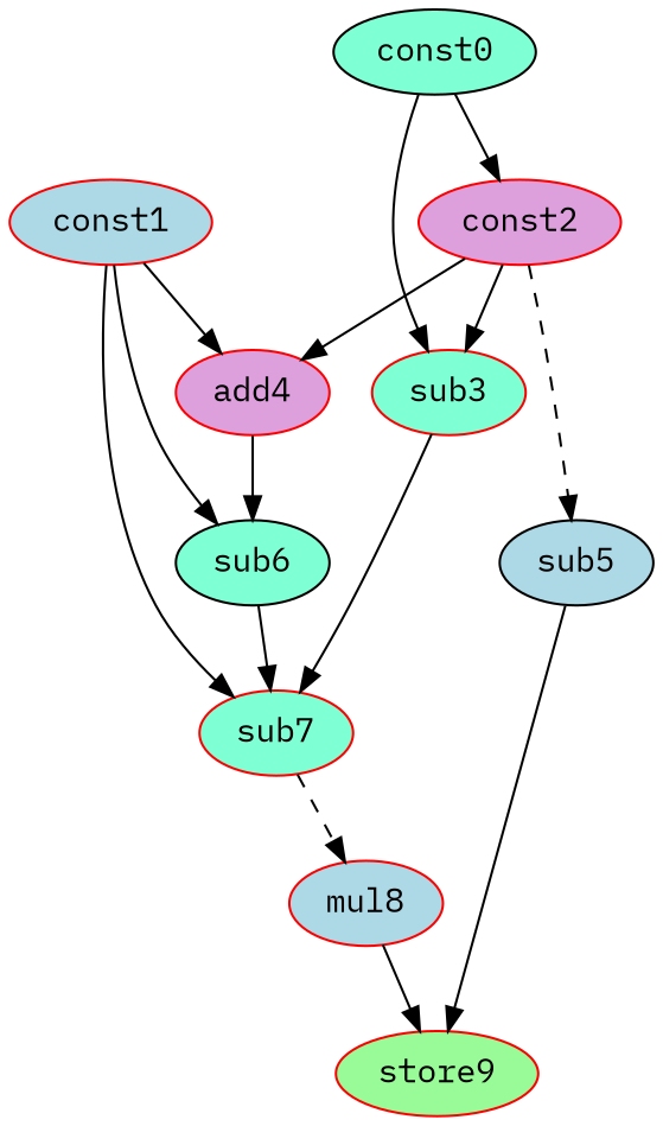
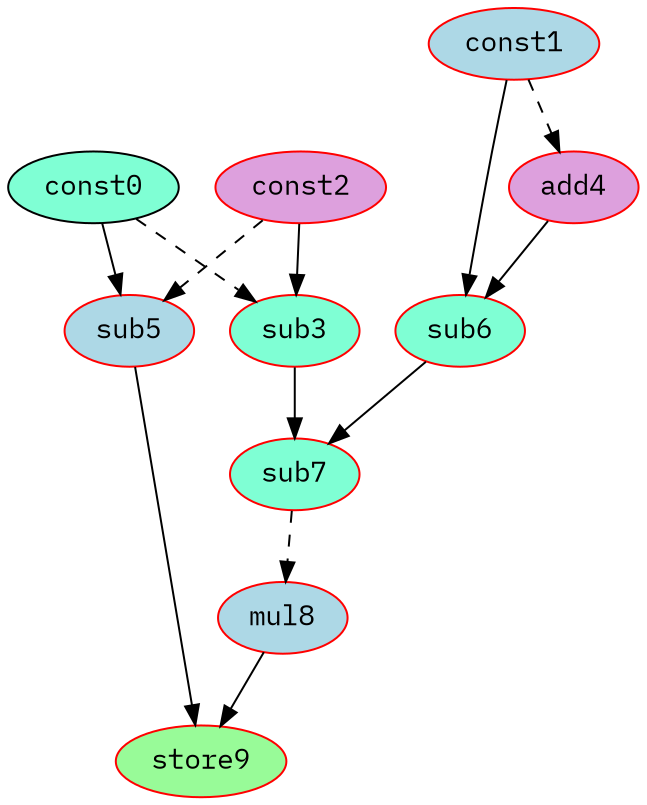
  digraph {
    fontname="IBM Plex Mono"
    node [color=red fillcolor=aquamarine fontname="IBM Plex Mono" opcode=sub style=filled]
    edge [fontname="IBM Plex Mono" operand=0 style=solid]
    const0 [color=black opcode=const]
    sub3
-   sub5 [color=black fillcolor=lightblue]
+   sub5 [fillcolor=lightblue]
    sub7
    store9 [fillcolor=palegreen opcode=store]
    const1 [fillcolor=lightblue opcode=const]
    add4 [fillcolor=plum opcode=add]
-   sub6 [color=black]
+   sub6
    mul8 [fillcolor=lightblue opcode=mul]
    const2 [fillcolor=plum opcode=const]
-   const0 -> sub3
-   const0 -> const2
+   const0 -> sub3 [style=dashed]
+   const0 -> sub5
    sub3 -> sub7 [operand=1]
    sub5 -> store9 [operand=1]
    sub7 -> mul8 [style=dashed]
-   const1 -> sub7
-   const1 -> add4
+   const1 -> add4 [style=dashed]
    const1 -> sub6
    add4 -> sub6 [operand=1]
    sub6 -> sub7 [operand=1]
    mul8 -> store9
    const2 -> sub3 [operand=1]
    const2 -> sub5 [operand=1 style=dashed]
-   const2 -> add4 [operand=1]
  }
